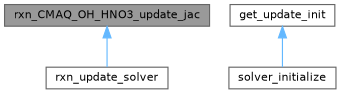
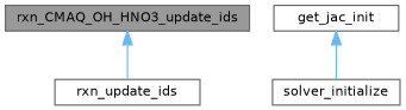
  digraph {
    rankdir=TB
    node [color=grey40 fillcolor=white fontname=Helvetica fontsize=10 shape=box style=filled]
    edge [color=steelblue1 dir=back fontname=Helvetica fontsize=10 labelfontname=Helvetica labelfontsize=10 style=solid]
-   n1 [color=gray40 fillcolor=grey60 fontcolor=black height=0.2 label=rxn_CMAQ_OH_HNO3_update_jac width=0.4]
-   n2 [height=0.2 label=rxn_update_solver width=0.4]
-   n3 [height=0.2 label=get_update_init width=0.4]
+   n1 [color=gray40 fillcolor=grey60 fontcolor=black height=0.2 label=rxn_CMAQ_OH_HNO3_update_ids width=0.4]
+   n2 [height=0.2 label=rxn_update_ids width=0.4]
+   n3 [height=0.2 label=get_jac_init width=0.4]
    n4 [height=0.2 label=solver_initialize width=0.4]
    n1 -> n2
    n3 -> n4
  }
